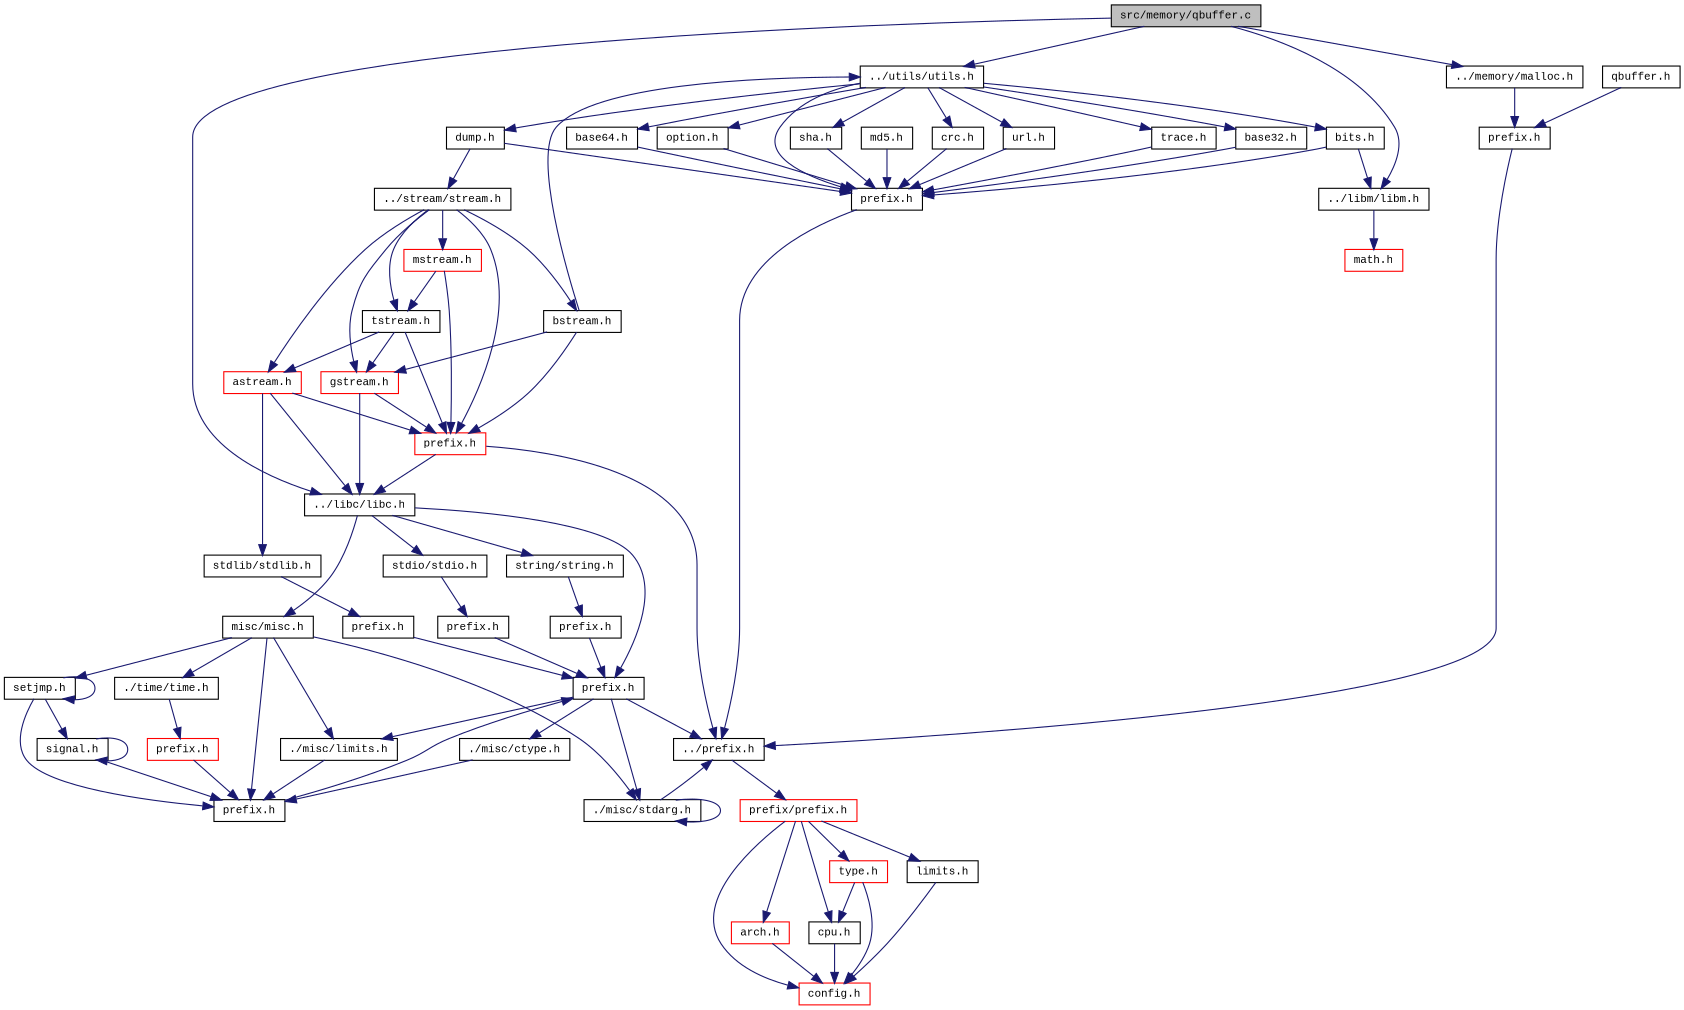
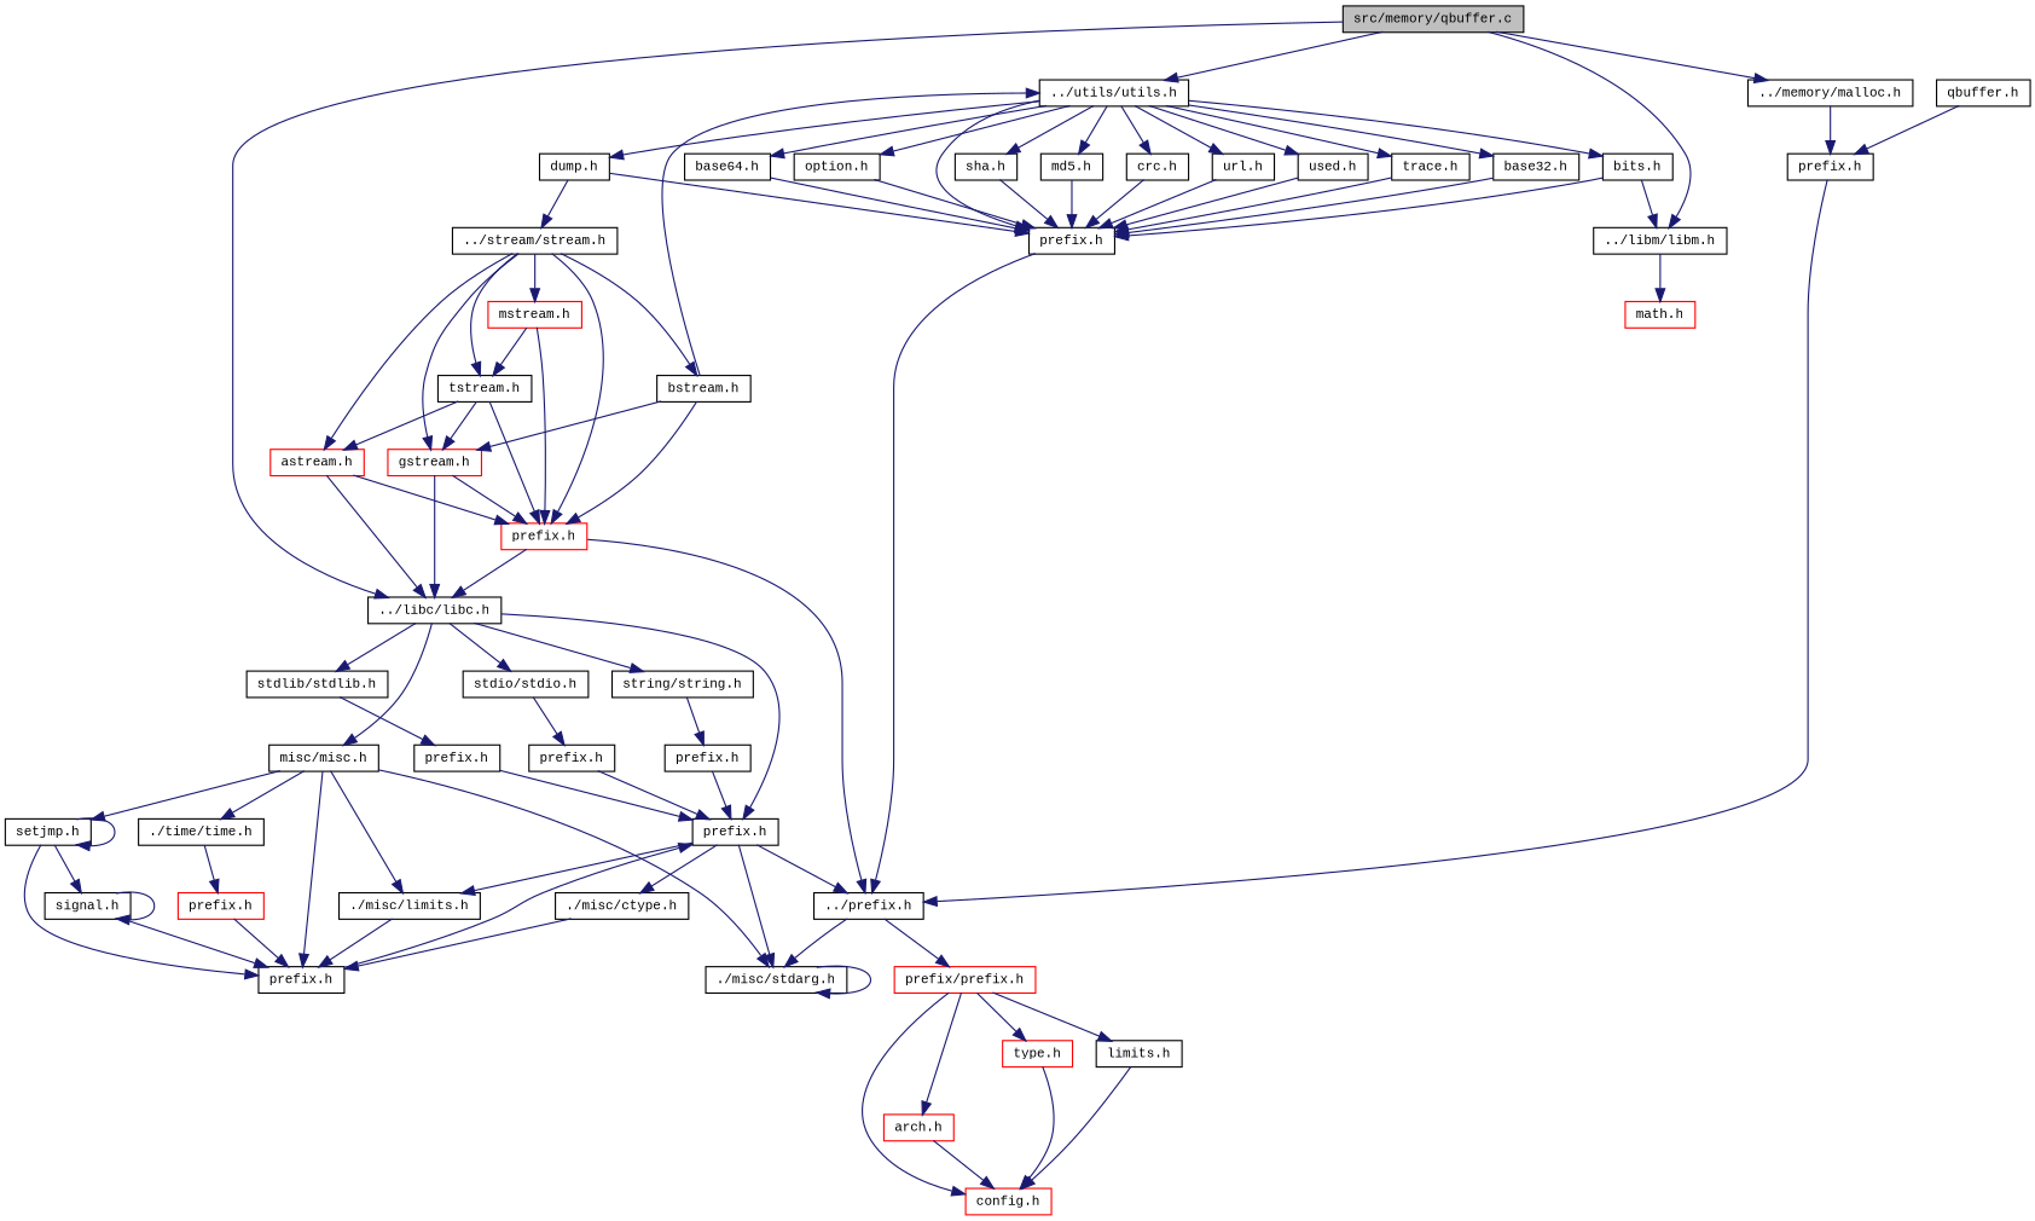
  digraph {
    node [color=black fillcolor=white fontname=CourierNew fontsize=10 shape=record style=filled]
    edge [color=midnightblue fontname=CourierNew fontsize=10 labelfontname=CourierNew labelfontsize=10 style=solid]
    n1 [fillcolor=grey75 fontcolor=black height=0.2 label="src/memory/qbuffer.c" width=0.4]
    n2 [height=0.2 label="../memory/malloc.h" width=0.4]
    n3 [height=0.2 label="../libc/libc.h" width=0.4]
    n4 [height=0.2 label="../utils/utils.h" width=0.4]
    n5 [height=0.2 label="../libm/libm.h" width=0.4]
    n6 [height=0.2 label="qbuffer.h" width=0.4]
    n7 [height=0.2 label="prefix.h" width=0.4]
    n8 [height=0.2 label="prefix.h" width=0.4]
    n9 [height=0.2 label="misc/misc.h" width=0.4]
    n10 [height=0.2 label="stdio/stdio.h" width=0.4]
    n11 [height=0.2 label="stdlib/stdlib.h" width=0.4]
    n12 [height=0.2 label="string/string.h" width=0.4]
    n13 [height=0.2 label="prefix.h" width=0.4]
    n14 [height=0.2 label="bits.h" width=0.4]
    n15 [height=0.2 label="sha.h" width=0.4]
    n16 [height=0.2 label="md5.h" width=0.4]
    n17 [height=0.2 label="crc.h" width=0.4]
    n18 [height=0.2 label="url.h" width=0.4]
    n19 [height=0.2 label="dump.h" width=0.4]
+   n20 [height=0.2 label="used.h" width=0.4]
    n21 [height=0.2 label="trace.h" width=0.4]
    n22 [height=0.2 label="base32.h" width=0.4]
    n23 [height=0.2 label="base64.h" width=0.4]
    n24 [height=0.2 label="option.h" width=0.4]
    n25 [height=0.2 label="../prefix.h" width=0.4]
    n26 [color=red height=0.2 label="prefix/prefix.h" width=0.4]
    n27 [color=red height=0.2 label="config.h" width=0.4]
-   n28 [height=0.2 label="cpu.h" width=0.4]
    n29 [color=red height=0.2 label="arch.h" width=0.4]
    n30 [color=red height=0.2 label="type.h" width=0.4]
    n31 [height=0.2 label="limits.h" width=0.4]
    n32 [height=0.2 label="./misc/ctype.h" width=0.4]
    n33 [height=0.2 label="./misc/limits.h" width=0.4]
    n34 [height=0.2 label="./misc/stdarg.h" width=0.4]
    n35 [height=0.2 label="prefix.h" width=0.4]
    n36 [height=0.2 label="setjmp.h" width=0.4]
    n37 [height=0.2 label="./time/time.h" width=0.4]
    n38 [height=0.2 label="prefix.h" width=0.4]
    n39 [height=0.2 label="prefix.h" width=0.4]
    n40 [height=0.2 label="prefix.h" width=0.4]
    n41 [height=0.2 label="signal.h" width=0.4]
    n42 [color=red height=0.2 label="prefix.h" width=0.4]
    n43 [height=0.2 label="../stream/stream.h" width=0.4]
    n44 [color=red height=0.2 label="math.h" width=0.4]
    n45 [color=red height=0.2 label="prefix.h" width=0.4]
    n46 [height=0.2 label="bstream.h" width=0.4]
    n47 [color=red height=0.2 label="gstream.h" width=0.4]
    n48 [color=red height=0.2 label="astream.h" width=0.4]
    n49 [height=0.2 label="tstream.h" width=0.4]
    n50 [color=red height=0.2 label="mstream.h" width=0.4]
    n1 -> n2
    n1 -> n3
    n1 -> n4
    n1 -> n5
    n2 -> n7
    n3 -> n8
    n3 -> n9
    n3 -> n10
-   n48 -> n11
+   n3 -> n11
    n3 -> n12
    n4 -> n13
    n4 -> n14
    n4 -> n15
+   n4 -> n16
    n4 -> n17
    n4 -> n18
    n4 -> n19
+   n4 -> n20
    n4 -> n21
    n4 -> n22
    n4 -> n23
    n4 -> n24
    n5 -> n44
    n6 -> n7
    n7 -> n25
    n8 -> n25
    n8 -> n32
    n8 -> n33
    n8 -> n34
    n9 -> n33
    n9 -> n34
    n9 -> n35
    n9 -> n36
    n9 -> n37
    n10 -> n38
    n11 -> n39
    n12 -> n40
    n13 -> n25
    n14 -> n5
    n14 -> n13
    n15 -> n13
    n16 -> n13
    n17 -> n13
    n18 -> n13
    n19 -> n13
    n19 -> n43
+   n20 -> n13
    n21 -> n13
    n22 -> n13
    n23 -> n13
    n24 -> n13
    n25 -> n26
    n26 -> n27
-   n26 -> n28
    n26 -> n29
    n26 -> n30
    n26 -> n31
-   n28 -> n27
    n29 -> n27
    n30 -> n27
-   n30 -> n28
    n31 -> n27
    n32 -> n35
    n33 -> n35
-   n34 -> n25
+   n25 -> n34
    n34 -> n34
    n35 -> n8
    n36 -> n35
    n36 -> n36
    n36 -> n41
    n37 -> n42
    n38 -> n8
    n39 -> n8
    n40 -> n8
    n41 -> n35
    n41 -> n41
    n42 -> n35
    n43 -> n45
    n43 -> n46
    n43 -> n47
    n43 -> n48
    n43 -> n49
    n43 -> n50
    n45 -> n3
    n45 -> n25
    n46 -> n4
    n46 -> n45
    n46 -> n47
    n47 -> n3
    n47 -> n45
    n48 -> n3
    n48 -> n45
    n49 -> n45
    n49 -> n47
    n49 -> n48
    n50 -> n45
    n50 -> n49
  }
